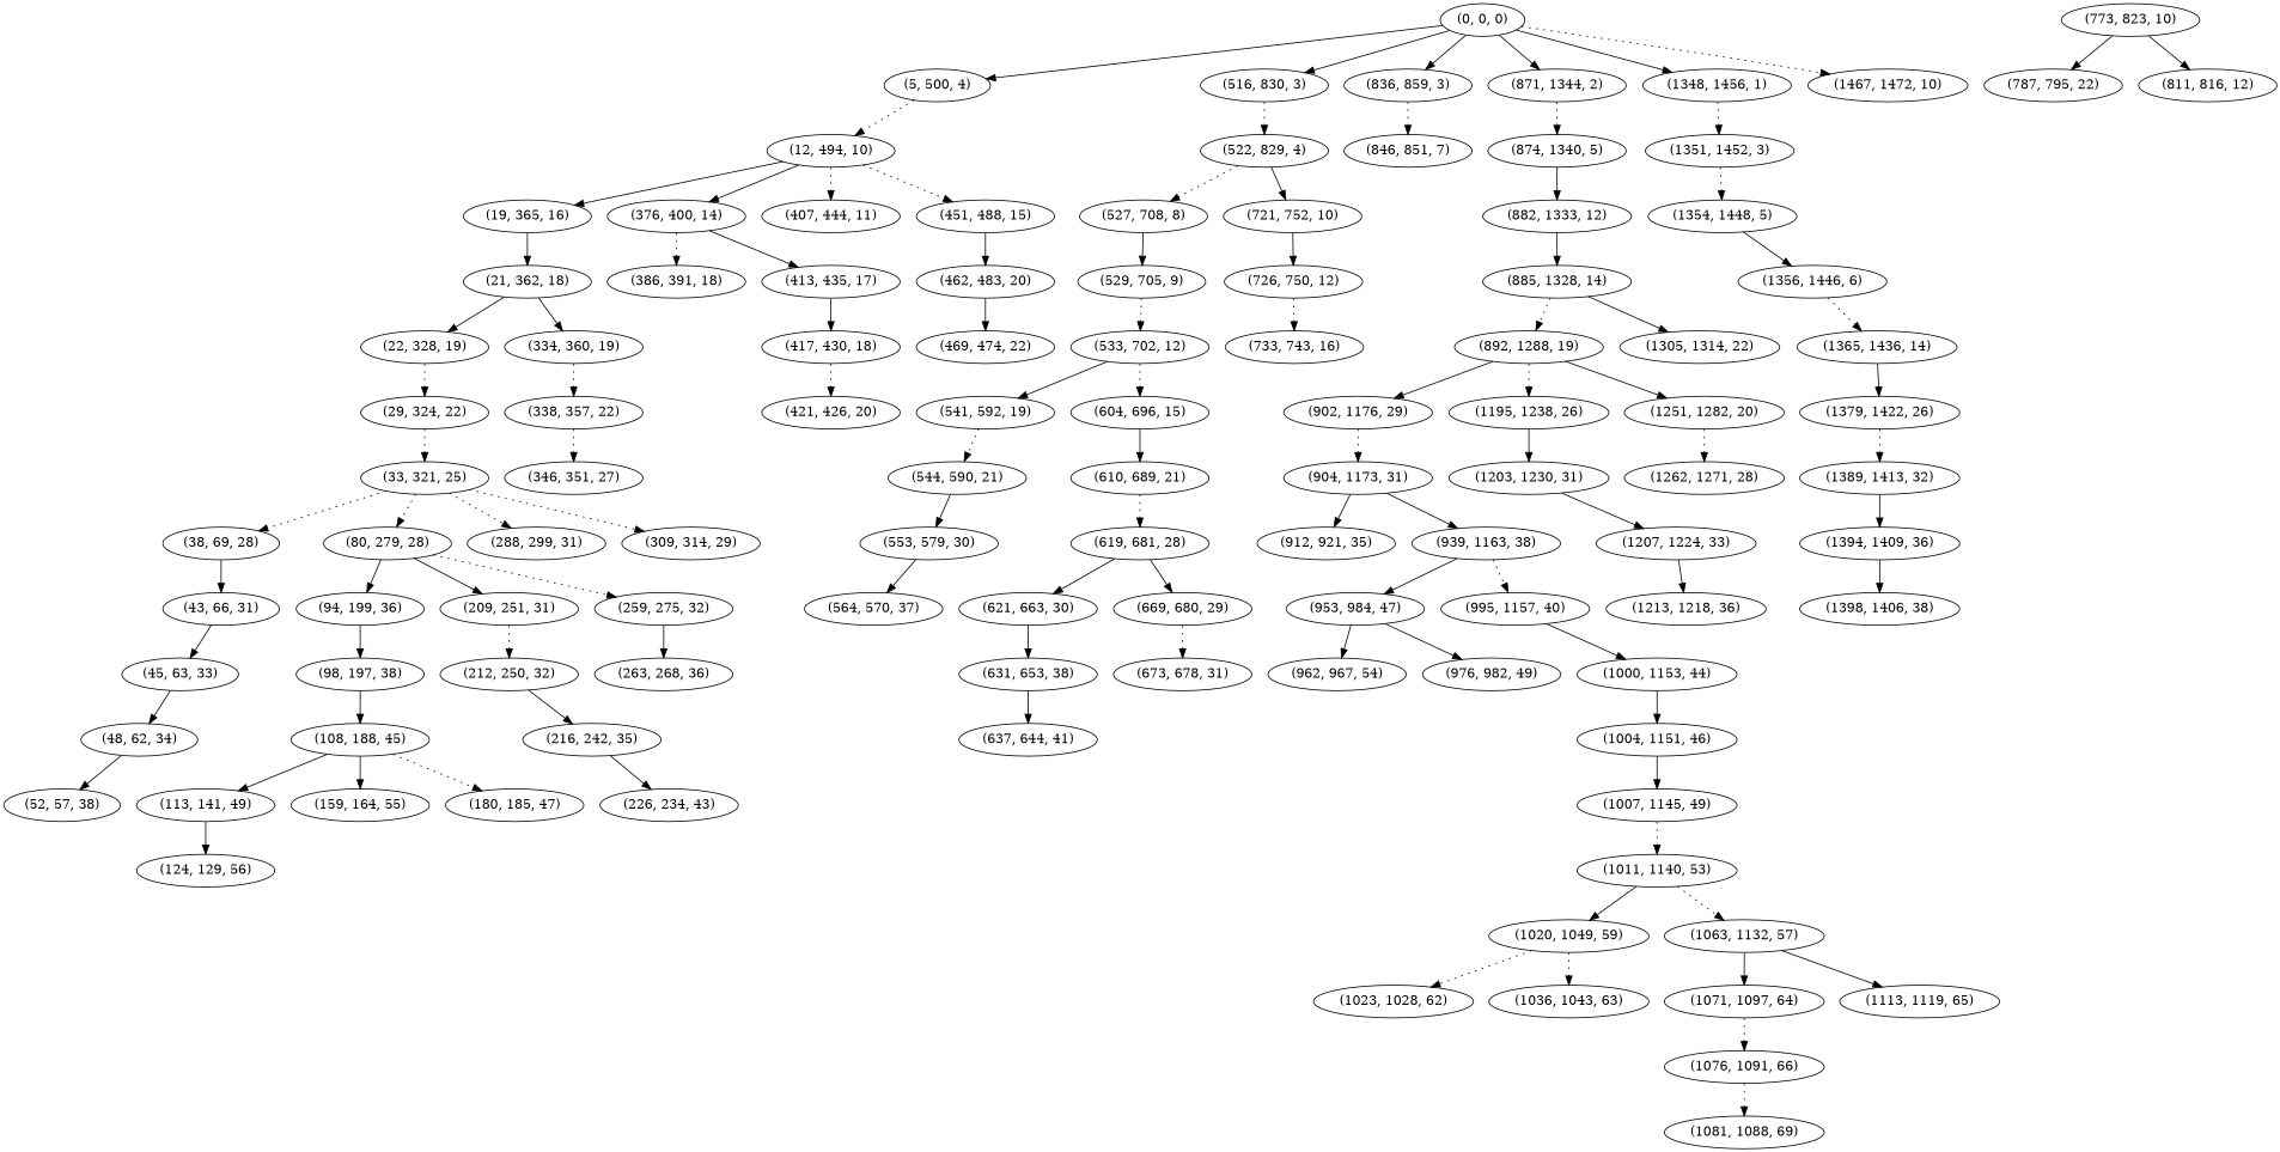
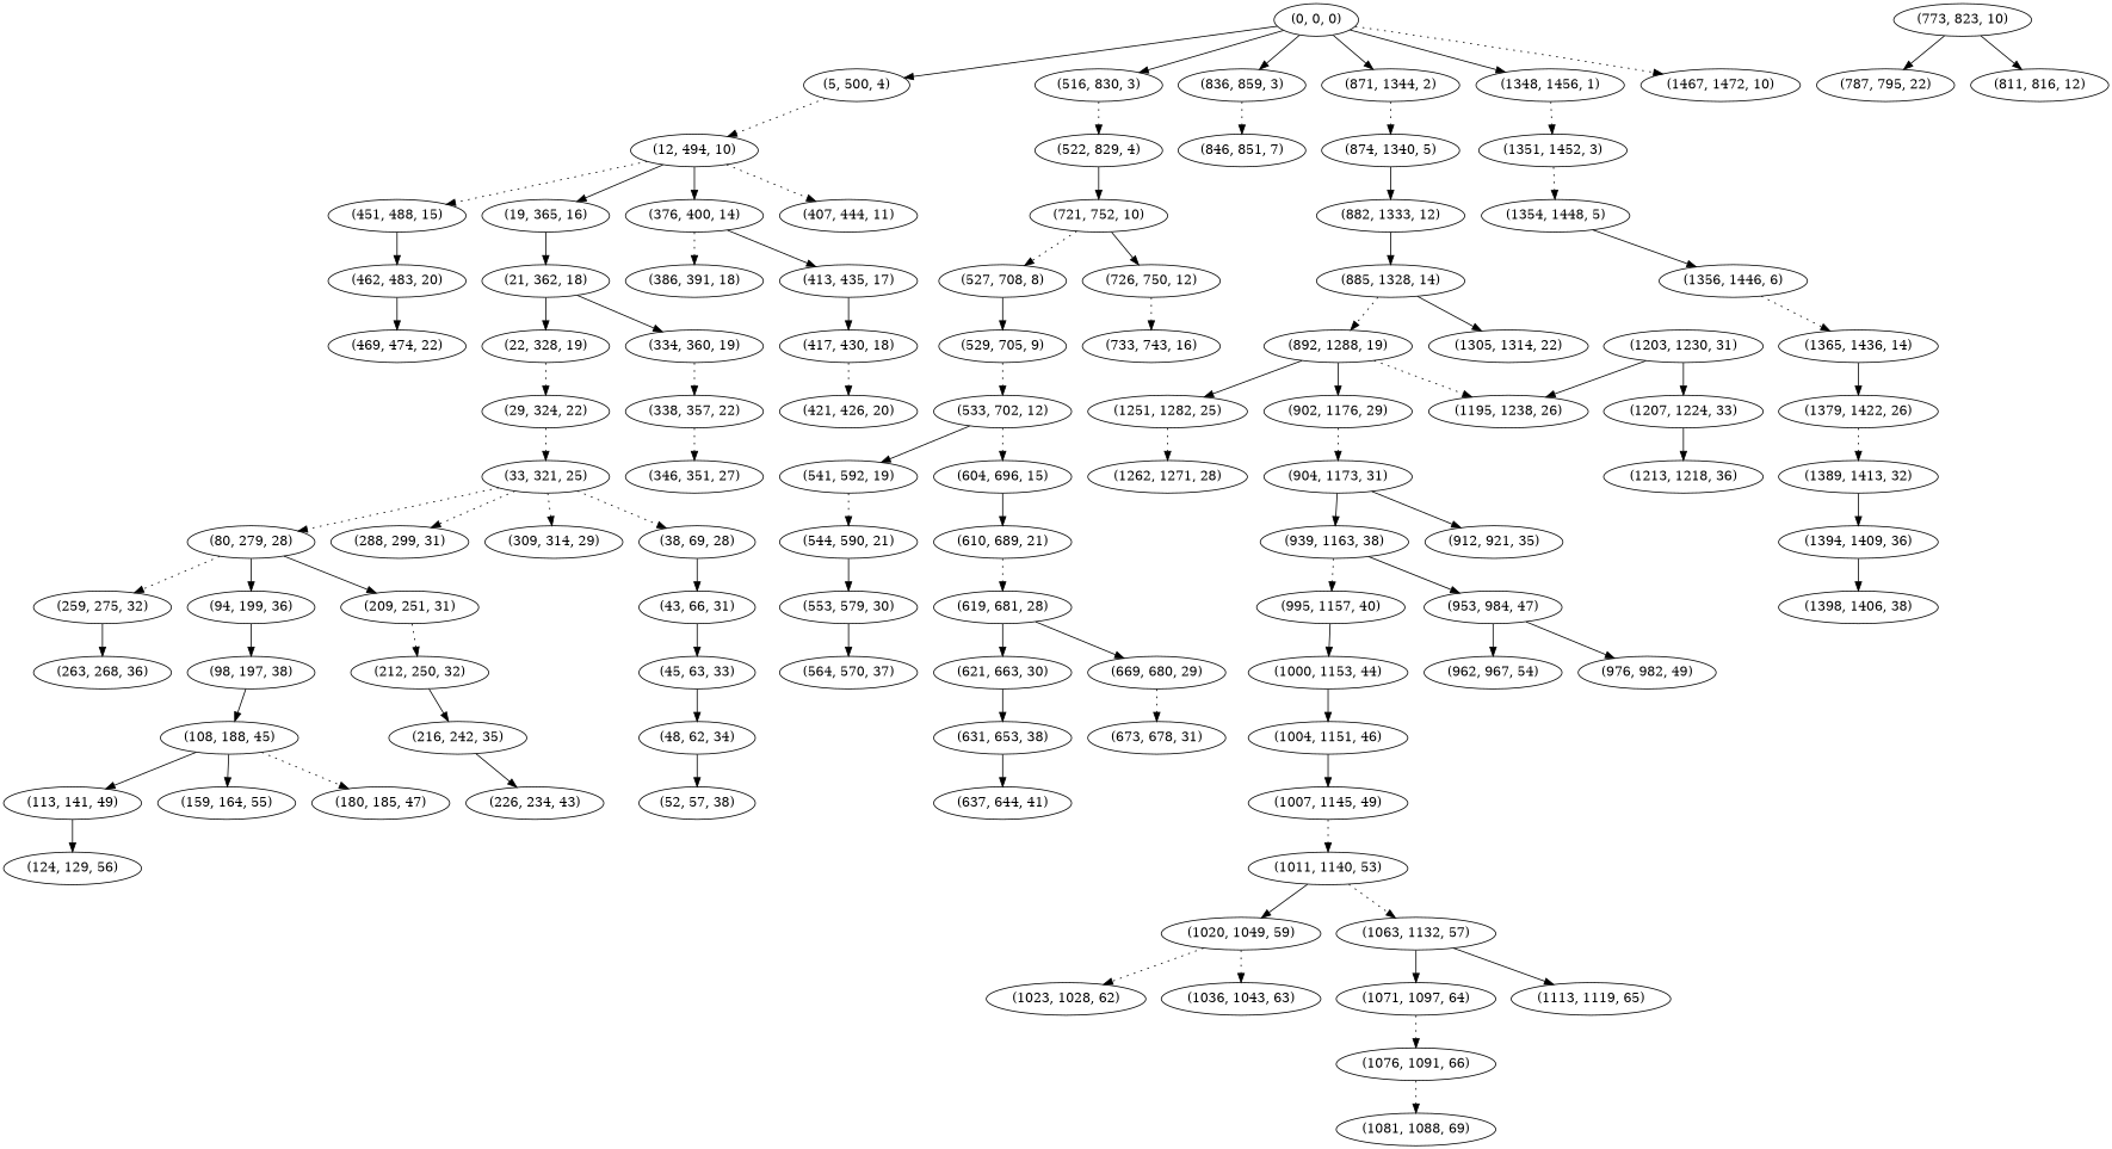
  digraph {
    edge [style=solid]
    "(0, 0, 0)"
    "(5, 500, 4)"
    "(516, 830, 3)"
    "(836, 859, 3)"
    "(871, 1344, 2)"
    "(1348, 1456, 1)"
    "(1467, 1472, 10)"
    "(12, 494, 10)"
    "(522, 829, 4)"
    "(846, 851, 7)"
    "(874, 1340, 5)"
    "(1351, 1452, 3)"
    "(19, 365, 16)"
    "(376, 400, 14)"
    "(407, 444, 11)"
    "(451, 488, 15)"
    "(21, 362, 18)"
    "(386, 391, 18)"
    "(413, 435, 17)"
    "(462, 483, 20)"
    "(22, 328, 19)"
    "(334, 360, 19)"
    "(29, 324, 22)"
    "(338, 357, 22)"
    "(33, 321, 25)"
    "(38, 69, 28)"
    "(80, 279, 28)"
    "(288, 299, 31)"
    "(309, 314, 29)"
    "(43, 66, 31)"
    "(94, 199, 36)"
    "(209, 251, 31)"
    "(259, 275, 32)"
    "(45, 63, 33)"
    "(48, 62, 34)"
    "(52, 57, 38)"
    "(98, 197, 38)"
    "(212, 250, 32)"
    "(263, 268, 36)"
    "(108, 188, 45)"
    "(113, 141, 49)"
    "(159, 164, 55)"
    "(180, 185, 47)"
    "(124, 129, 56)"
    "(216, 242, 35)"
    "(226, 234, 43)"
    "(346, 351, 27)"
    "(417, 430, 18)"
    "(421, 426, 20)"
    "(469, 474, 22)"
    "(527, 708, 8)"
    "(721, 752, 10)"
    "(529, 705, 9)"
    "(726, 750, 12)"
    "(773, 823, 10)"
    "(787, 795, 22)"
    "(811, 816, 12)"
    "(533, 702, 12)"
    "(541, 592, 19)"
    "(604, 696, 15)"
    "(544, 590, 21)"
    "(610, 689, 21)"
    "(553, 579, 30)"
    "(564, 570, 37)"
    "(619, 681, 28)"
    "(621, 663, 30)"
    "(669, 680, 29)"
    "(631, 653, 38)"
    "(673, 678, 31)"
    "(637, 644, 41)"
    "(733, 743, 16)"
    "(882, 1333, 12)"
    "(885, 1328, 14)"
    "(892, 1288, 19)"
    "(1305, 1314, 22)"
    "(902, 1176, 29)"
    "(1195, 1238, 26)"
-   "(1251, 1282, 20)"
+   "(1251, 1282, 20)" [label="(1251, 1282, 25)"]
    "(904, 1173, 31)"
    "(1203, 1230, 31)"
    "(1262, 1271, 28)"
    "(912, 921, 35)"
    "(939, 1163, 38)"
    "(953, 984, 47)"
    "(995, 1157, 40)"
    "(962, 967, 54)"
    "(976, 982, 49)"
    "(1000, 1153, 44)"
    "(1004, 1151, 46)"
    "(1007, 1145, 49)"
    "(1011, 1140, 53)"
    "(1020, 1049, 59)"
    "(1063, 1132, 57)"
    "(1023, 1028, 62)"
    "(1036, 1043, 63)"
    "(1071, 1097, 64)"
    "(1113, 1119, 65)"
    "(1076, 1091, 66)"
    "(1081, 1088, 69)"
    "(1207, 1224, 33)"
    "(1213, 1218, 36)"
    "(1354, 1448, 5)"
    "(1356, 1446, 6)"
    "(1365, 1436, 14)"
    "(1379, 1422, 26)"
    "(1389, 1413, 32)"
    "(1394, 1409, 36)"
    "(1398, 1406, 38)"
    "(0, 0, 0)" -> "(5, 500, 4)"
    "(0, 0, 0)" -> "(516, 830, 3)"
    "(0, 0, 0)" -> "(836, 859, 3)"
    "(0, 0, 0)" -> "(871, 1344, 2)"
    "(0, 0, 0)" -> "(1348, 1456, 1)"
    "(0, 0, 0)" -> "(1467, 1472, 10)" [style=dotted]
    "(5, 500, 4)" -> "(12, 494, 10)" [style=dotted]
    "(516, 830, 3)" -> "(522, 829, 4)" [style=dotted]
    "(836, 859, 3)" -> "(846, 851, 7)" [style=dotted]
    "(871, 1344, 2)" -> "(874, 1340, 5)" [style=dotted]
    "(1348, 1456, 1)" -> "(1351, 1452, 3)" [style=dotted]
    "(12, 494, 10)" -> "(19, 365, 16)"
    "(12, 494, 10)" -> "(376, 400, 14)"
    "(12, 494, 10)" -> "(407, 444, 11)" [style=dotted]
    "(12, 494, 10)" -> "(451, 488, 15)" [style=dotted]
-   "(522, 829, 4)" -> "(527, 708, 8)" [style=dotted]
+   "(721, 752, 10)" -> "(527, 708, 8)" [style=dotted]
    "(522, 829, 4)" -> "(721, 752, 10)"
    "(874, 1340, 5)" -> "(882, 1333, 12)"
    "(1351, 1452, 3)" -> "(1354, 1448, 5)" [style=dotted]
    "(19, 365, 16)" -> "(21, 362, 18)"
    "(376, 400, 14)" -> "(386, 391, 18)" [style=dotted]
    "(376, 400, 14)" -> "(413, 435, 17)"
    "(451, 488, 15)" -> "(462, 483, 20)"
    "(21, 362, 18)" -> "(22, 328, 19)"
    "(21, 362, 18)" -> "(334, 360, 19)"
    "(413, 435, 17)" -> "(417, 430, 18)"
    "(462, 483, 20)" -> "(469, 474, 22)"
    "(22, 328, 19)" -> "(29, 324, 22)" [style=dotted]
    "(334, 360, 19)" -> "(338, 357, 22)" [style=dotted]
    "(29, 324, 22)" -> "(33, 321, 25)" [style=dotted]
    "(338, 357, 22)" -> "(346, 351, 27)" [style=dotted]
    "(33, 321, 25)" -> "(38, 69, 28)" [style=dotted]
    "(33, 321, 25)" -> "(80, 279, 28)" [style=dotted]
    "(33, 321, 25)" -> "(288, 299, 31)" [style=dotted]
    "(33, 321, 25)" -> "(309, 314, 29)" [style=dotted]
    "(38, 69, 28)" -> "(43, 66, 31)"
    "(80, 279, 28)" -> "(94, 199, 36)"
    "(80, 279, 28)" -> "(209, 251, 31)"
    "(80, 279, 28)" -> "(259, 275, 32)" [style=dotted]
    "(43, 66, 31)" -> "(45, 63, 33)"
    "(94, 199, 36)" -> "(98, 197, 38)"
    "(209, 251, 31)" -> "(212, 250, 32)" [style=dotted]
    "(259, 275, 32)" -> "(263, 268, 36)"
    "(45, 63, 33)" -> "(48, 62, 34)"
    "(48, 62, 34)" -> "(52, 57, 38)"
    "(98, 197, 38)" -> "(108, 188, 45)"
    "(212, 250, 32)" -> "(216, 242, 35)"
    "(108, 188, 45)" -> "(113, 141, 49)"
    "(108, 188, 45)" -> "(159, 164, 55)"
    "(108, 188, 45)" -> "(180, 185, 47)" [style=dotted]
    "(113, 141, 49)" -> "(124, 129, 56)"
    "(216, 242, 35)" -> "(226, 234, 43)"
    "(417, 430, 18)" -> "(421, 426, 20)" [style=dotted]
    "(527, 708, 8)" -> "(529, 705, 9)"
    "(721, 752, 10)" -> "(726, 750, 12)"
    "(529, 705, 9)" -> "(533, 702, 12)" [style=dotted]
    "(726, 750, 12)" -> "(733, 743, 16)" [style=dotted]
    "(773, 823, 10)" -> "(787, 795, 22)"
    "(773, 823, 10)" -> "(811, 816, 12)"
    "(533, 702, 12)" -> "(541, 592, 19)"
    "(533, 702, 12)" -> "(604, 696, 15)" [style=dotted]
    "(541, 592, 19)" -> "(544, 590, 21)" [style=dotted]
    "(604, 696, 15)" -> "(610, 689, 21)"
    "(544, 590, 21)" -> "(553, 579, 30)"
    "(610, 689, 21)" -> "(619, 681, 28)" [style=dotted]
    "(553, 579, 30)" -> "(564, 570, 37)"
    "(619, 681, 28)" -> "(621, 663, 30)"
    "(619, 681, 28)" -> "(669, 680, 29)"
    "(621, 663, 30)" -> "(631, 653, 38)"
    "(669, 680, 29)" -> "(673, 678, 31)" [style=dotted]
    "(631, 653, 38)" -> "(637, 644, 41)"
    "(882, 1333, 12)" -> "(885, 1328, 14)"
    "(885, 1328, 14)" -> "(892, 1288, 19)" [style=dotted]
    "(885, 1328, 14)" -> "(1305, 1314, 22)"
    "(892, 1288, 19)" -> "(902, 1176, 29)"
    "(892, 1288, 19)" -> "(1195, 1238, 26)" [style=dotted]
    "(892, 1288, 19)" -> "(1251, 1282, 20)"
    "(902, 1176, 29)" -> "(904, 1173, 31)" [style=dotted]
-   "(1195, 1238, 26)" -> "(1203, 1230, 31)"
+   "(1203, 1230, 31)" -> "(1195, 1238, 26)"
    "(1251, 1282, 20)" -> "(1262, 1271, 28)" [style=dotted]
    "(904, 1173, 31)" -> "(912, 921, 35)"
    "(904, 1173, 31)" -> "(939, 1163, 38)"
    "(1203, 1230, 31)" -> "(1207, 1224, 33)"
    "(939, 1163, 38)" -> "(953, 984, 47)"
    "(939, 1163, 38)" -> "(995, 1157, 40)" [style=dotted]
    "(953, 984, 47)" -> "(962, 967, 54)"
    "(953, 984, 47)" -> "(976, 982, 49)"
    "(995, 1157, 40)" -> "(1000, 1153, 44)"
    "(1000, 1153, 44)" -> "(1004, 1151, 46)"
    "(1004, 1151, 46)" -> "(1007, 1145, 49)"
    "(1007, 1145, 49)" -> "(1011, 1140, 53)" [style=dotted]
    "(1011, 1140, 53)" -> "(1020, 1049, 59)"
    "(1011, 1140, 53)" -> "(1063, 1132, 57)" [style=dotted]
    "(1020, 1049, 59)" -> "(1023, 1028, 62)" [style=dotted]
    "(1020, 1049, 59)" -> "(1036, 1043, 63)" [style=dotted]
    "(1063, 1132, 57)" -> "(1071, 1097, 64)"
    "(1063, 1132, 57)" -> "(1113, 1119, 65)"
    "(1071, 1097, 64)" -> "(1076, 1091, 66)" [style=dotted]
    "(1076, 1091, 66)" -> "(1081, 1088, 69)" [style=dotted]
    "(1207, 1224, 33)" -> "(1213, 1218, 36)"
    "(1354, 1448, 5)" -> "(1356, 1446, 6)"
    "(1356, 1446, 6)" -> "(1365, 1436, 14)" [style=dotted]
    "(1365, 1436, 14)" -> "(1379, 1422, 26)"
    "(1379, 1422, 26)" -> "(1389, 1413, 32)" [style=dotted]
    "(1389, 1413, 32)" -> "(1394, 1409, 36)"
    "(1394, 1409, 36)" -> "(1398, 1406, 38)"
  }
